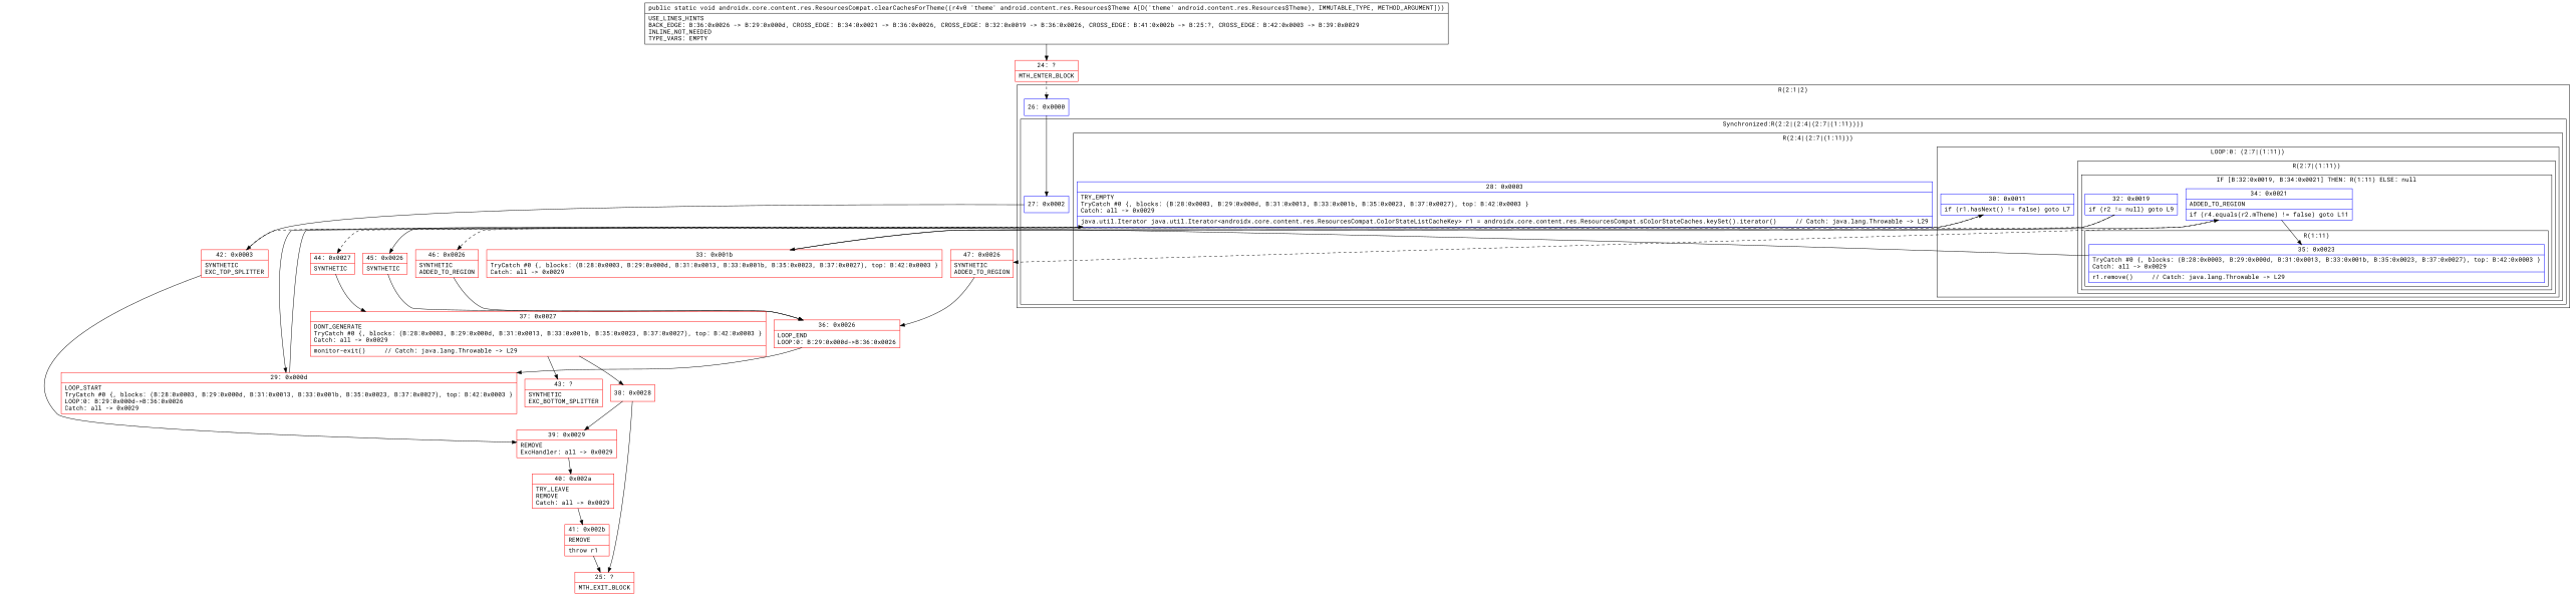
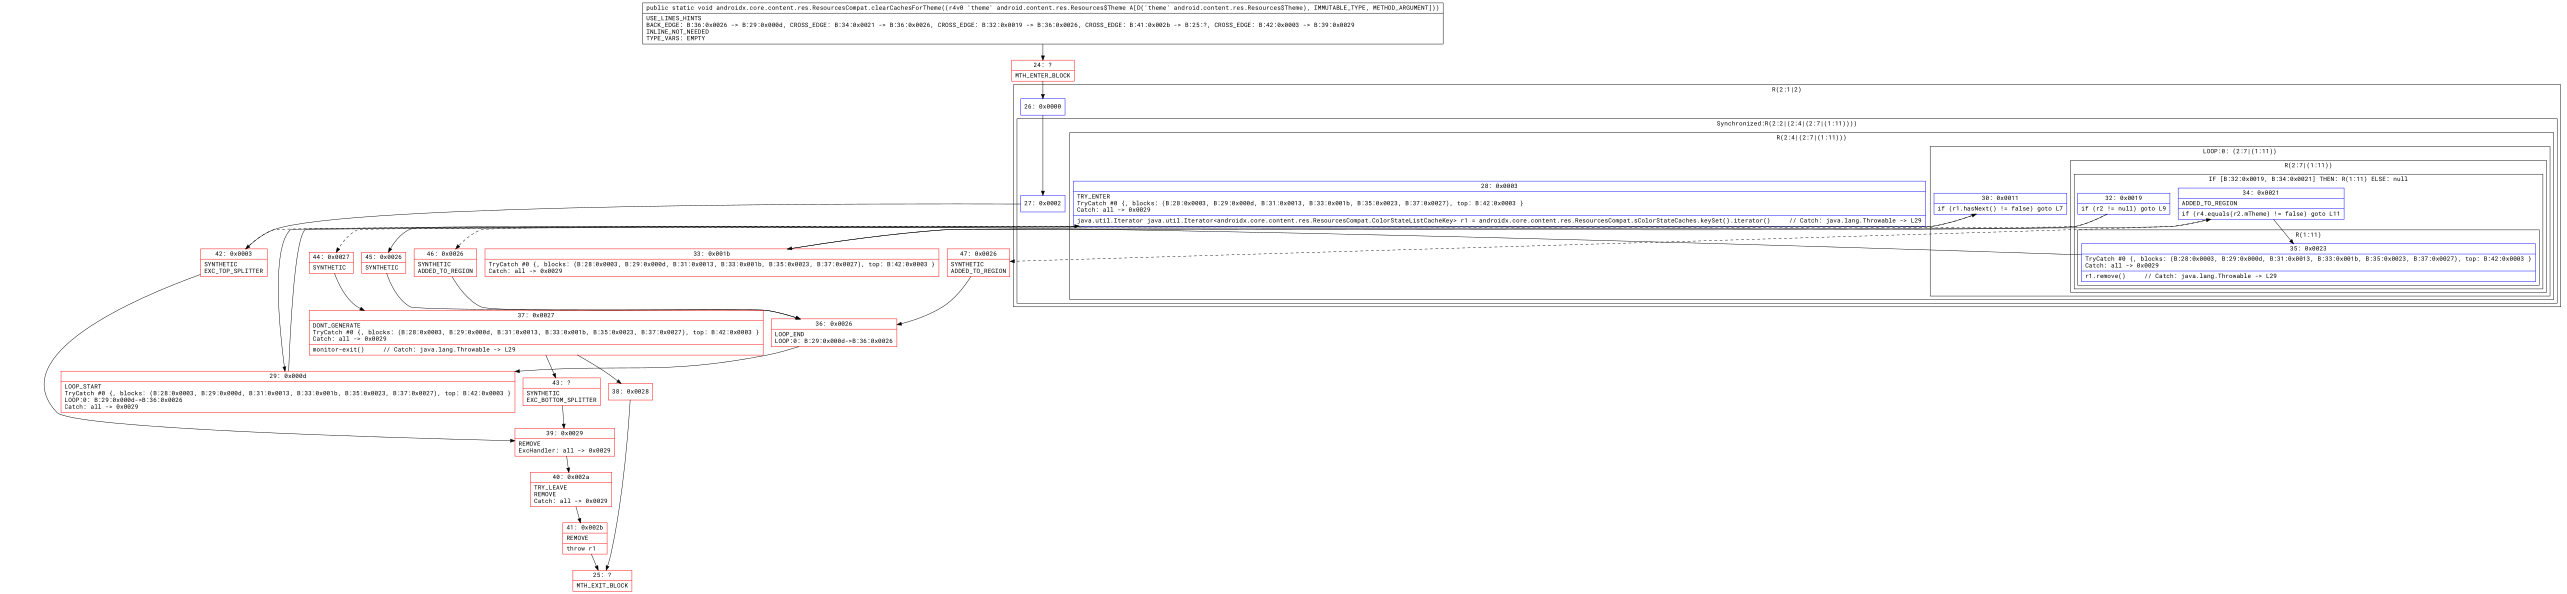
  digraph {
    fontname="Roboto Mono"
    node [color=red fontname="Roboto Mono" shape=record]
    edge [fontname="Roboto Mono"]
    n1 [color=blue label="{35\:\ 0x0023|TryCatch #0 \{, blocks: (B:28:0x0003, B:29:0x000d, B:31:0x0013, B:33:0x001b, B:35:0x0023, B:37:0x0027), top: B:42:0x0003 \}\lCatch: all \-\> 0x0029\l|r1.remove()     \/\/ Catch: java.lang.Throwable \-\> L29\l}"]
    n2 [color=blue label="{32\:\ 0x0019|if (r2 != null) goto L9\l}"]
    n3 [color=blue label="{34\:\ 0x0021|ADDED_TO_REGION\l|if (r4.equals(r2.mTheme) != false) goto L11\l}"]
    n4 [color=blue label="{30\:\ 0x0011|if (r1.hasNext() != false) goto L7\l}"]
-   n5 [color=blue label="{28\:\ 0x0003|TRY_EMPTY\lTryCatch #0 \{, blocks: (B:28:0x0003, B:29:0x000d, B:31:0x0013, B:33:0x001b, B:35:0x0023, B:37:0x0027), top: B:42:0x0003 \}\lCatch: all \-\> 0x0029\l|java.util.Iterator java.util.Iterator\<androidx.core.content.res.ResourcesCompat.ColorStateListCacheKey\> r1 = androidx.core.content.res.ResourcesCompat.sColorStateCaches.keySet().iterator()     \/\/ Catch: java.lang.Throwable \-\> L29\l}"]
+   n5 [color=blue label="{28\:\ 0x0003|TRY_ENTER\lTryCatch #0 \{, blocks: (B:28:0x0003, B:29:0x000d, B:31:0x0013, B:33:0x001b, B:35:0x0023, B:37:0x0027), top: B:42:0x0003 \}\lCatch: all \-\> 0x0029\l|java.util.Iterator java.util.Iterator\<androidx.core.content.res.ResourcesCompat.ColorStateListCacheKey\> r1 = androidx.core.content.res.ResourcesCompat.sColorStateCaches.keySet().iterator()     \/\/ Catch: java.lang.Throwable \-\> L29\l}"]
    n6 [color=blue label="{27\:\ 0x0002}"]
    n7 [color=blue label="{26\:\ 0x0000}"]
    n8 [label="{45\:\ 0x0026|SYNTHETIC\l}"]
    n9 [label="{33\:\ 0x001b|TryCatch #0 \{, blocks: (B:28:0x0003, B:29:0x000d, B:31:0x0013, B:33:0x001b, B:35:0x0023, B:37:0x0027), top: B:42:0x0003 \}\lCatch: all \-\> 0x0029\l}"]
    n10 [label="{46\:\ 0x0026|SYNTHETIC\lADDED_TO_REGION\l}"]
    n11 [label="{47\:\ 0x0026|SYNTHETIC\lADDED_TO_REGION\l}"]
    n12 [label="{44\:\ 0x0027|SYNTHETIC\l}"]
    n13 [label="{29\:\ 0x000d|LOOP_START\lTryCatch #0 \{, blocks: (B:28:0x0003, B:29:0x000d, B:31:0x0013, B:33:0x001b, B:35:0x0023, B:37:0x0027), top: B:42:0x0003 \}\lLOOP:0: B:29:0x000d\-\>B:36:0x0026\lCatch: all \-\> 0x0029\l}"]
    n14 [label="{42\:\ 0x0003|SYNTHETIC\lEXC_TOP_SPLITTER\l}"]
    n15 [label="{39\:\ 0x0029|REMOVE\lExcHandler: all \-\> 0x0029\l}"]
    n16 [label="{37\:\ 0x0027|DONT_GENERATE\lTryCatch #0 \{, blocks: (B:28:0x0003, B:29:0x000d, B:31:0x0013, B:33:0x001b, B:35:0x0023, B:37:0x0027), top: B:42:0x0003 \}\lCatch: all \-\> 0x0029\l|monitor\-exit()     \/\/ Catch: java.lang.Throwable \-\> L29\l}"]
    n17 [label="{36\:\ 0x0026|LOOP_END\lLOOP:0: B:29:0x000d\-\>B:36:0x0026\l}"]
    n18 [label="{24\:\ ?|MTH_ENTER_BLOCK\l}"]
    n19 [label="{40\:\ 0x002a|TRY_LEAVE\lREMOVE\lCatch: all \-\> 0x0029\l}"]
    n20 [label="{38\:\ 0x0028}"]
    n21 [label="{43\:\ ?|SYNTHETIC\lEXC_BOTTOM_SPLITTER\l}"]
    n22 [label="{25\:\ ?|MTH_EXIT_BLOCK\l}"]
    n23 [label="{41\:\ 0x002b|REMOVE\l|throw r1\l}"]
    n24 [label="{public static void androidx.core.content.res.ResourcesCompat.clearCachesForTheme((r4v0 'theme' android.content.res.Resources$Theme A[D('theme' android.content.res.Resources$Theme), IMMUTABLE_TYPE, METHOD_ARGUMENT]))  | USE_LINES_HINTS\lBACK_EDGE: B:36:0x0026 \-\> B:29:0x000d, CROSS_EDGE: B:34:0x0021 \-\> B:36:0x0026, CROSS_EDGE: B:32:0x0019 \-\> B:36:0x0026, CROSS_EDGE: B:41:0x002b \-\> B:25:?, CROSS_EDGE: B:42:0x0003 \-\> B:39:0x0029\lINLINE_NOT_NEEDED\lTYPE_VARS: EMPTY\l}" color=""]
    subgraph cluster_1 {
      label="R(2:1|2)"
      n7
      subgraph cluster_2 {
        label="Synchronized:R(2:2|(2:4|(2:7|(1:11))))"
        n6
        subgraph cluster_3 {
          label="R(2:4|(2:7|(1:11)))"
          n5
          subgraph cluster_4 {
            label="LOOP:0: (2:7|(1:11))"
            n4
            subgraph cluster_5 {
              label="R(2:7|(1:11))"
              subgraph cluster_6 {
                label="IF [B:32:0x0019, B:34:0x0021] THEN: R(1:11) ELSE: null"
                n2
                n3
                subgraph cluster_7 {
                  label="R(1:11)"
                  n1
                }
              }
            }
          }
        }
      }
    }
    n1 -> n8
    n2 -> n9
    n2 -> n10 [style=dashed]
    n3 -> n1
    n3 -> n11 [style=dashed]
    n4 -> n12 [style=dashed]
    n5 -> n13
    n6 -> n14
    n7 -> n6
    n8 -> n17
    n9 -> n3
    n10 -> n17
    n11 -> n17
    n12 -> n16
    n13 -> n4
    n14 -> n5 [style=dashed]
    n14 -> n15
    n15 -> n19
    n16 -> n20
    n16 -> n21
    n17 -> n13
-   n18 -> n7 [style=dashed]
+   n18 -> n7
    n19 -> n23
    n20 -> n22
-   n20 -> n15
+   n21 -> n15
    n23 -> n22
    n24 -> n18
  }
